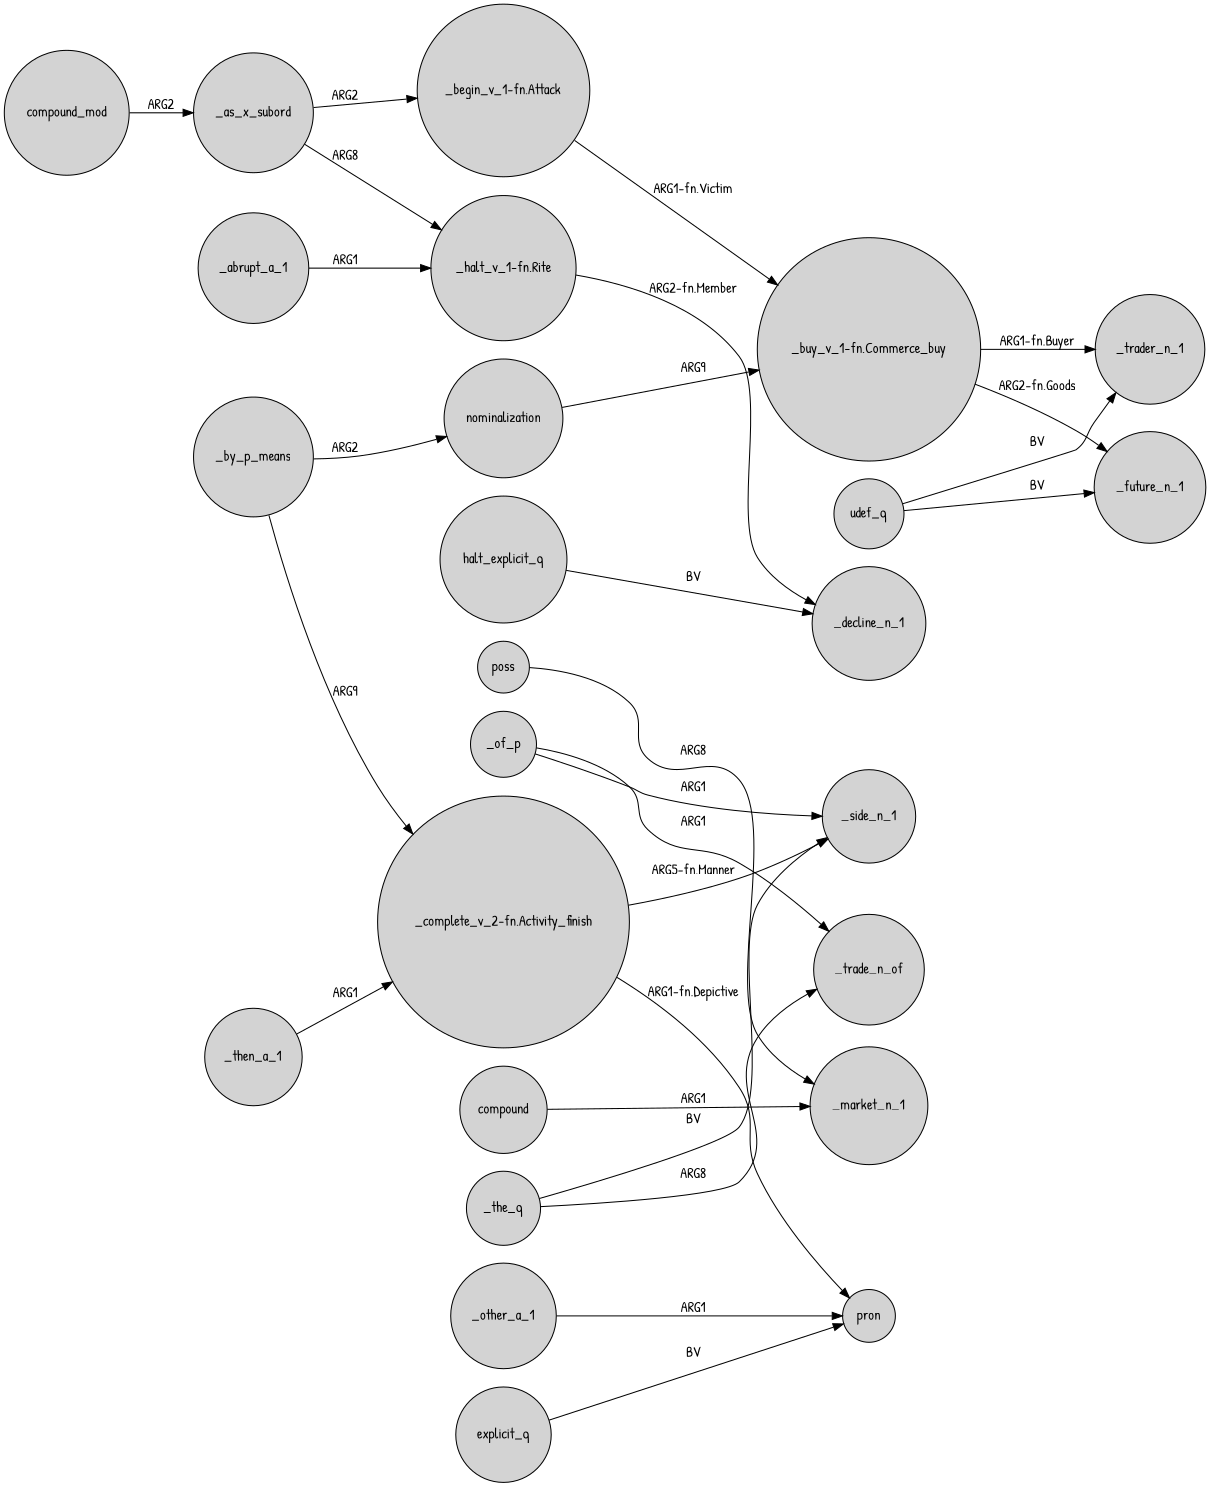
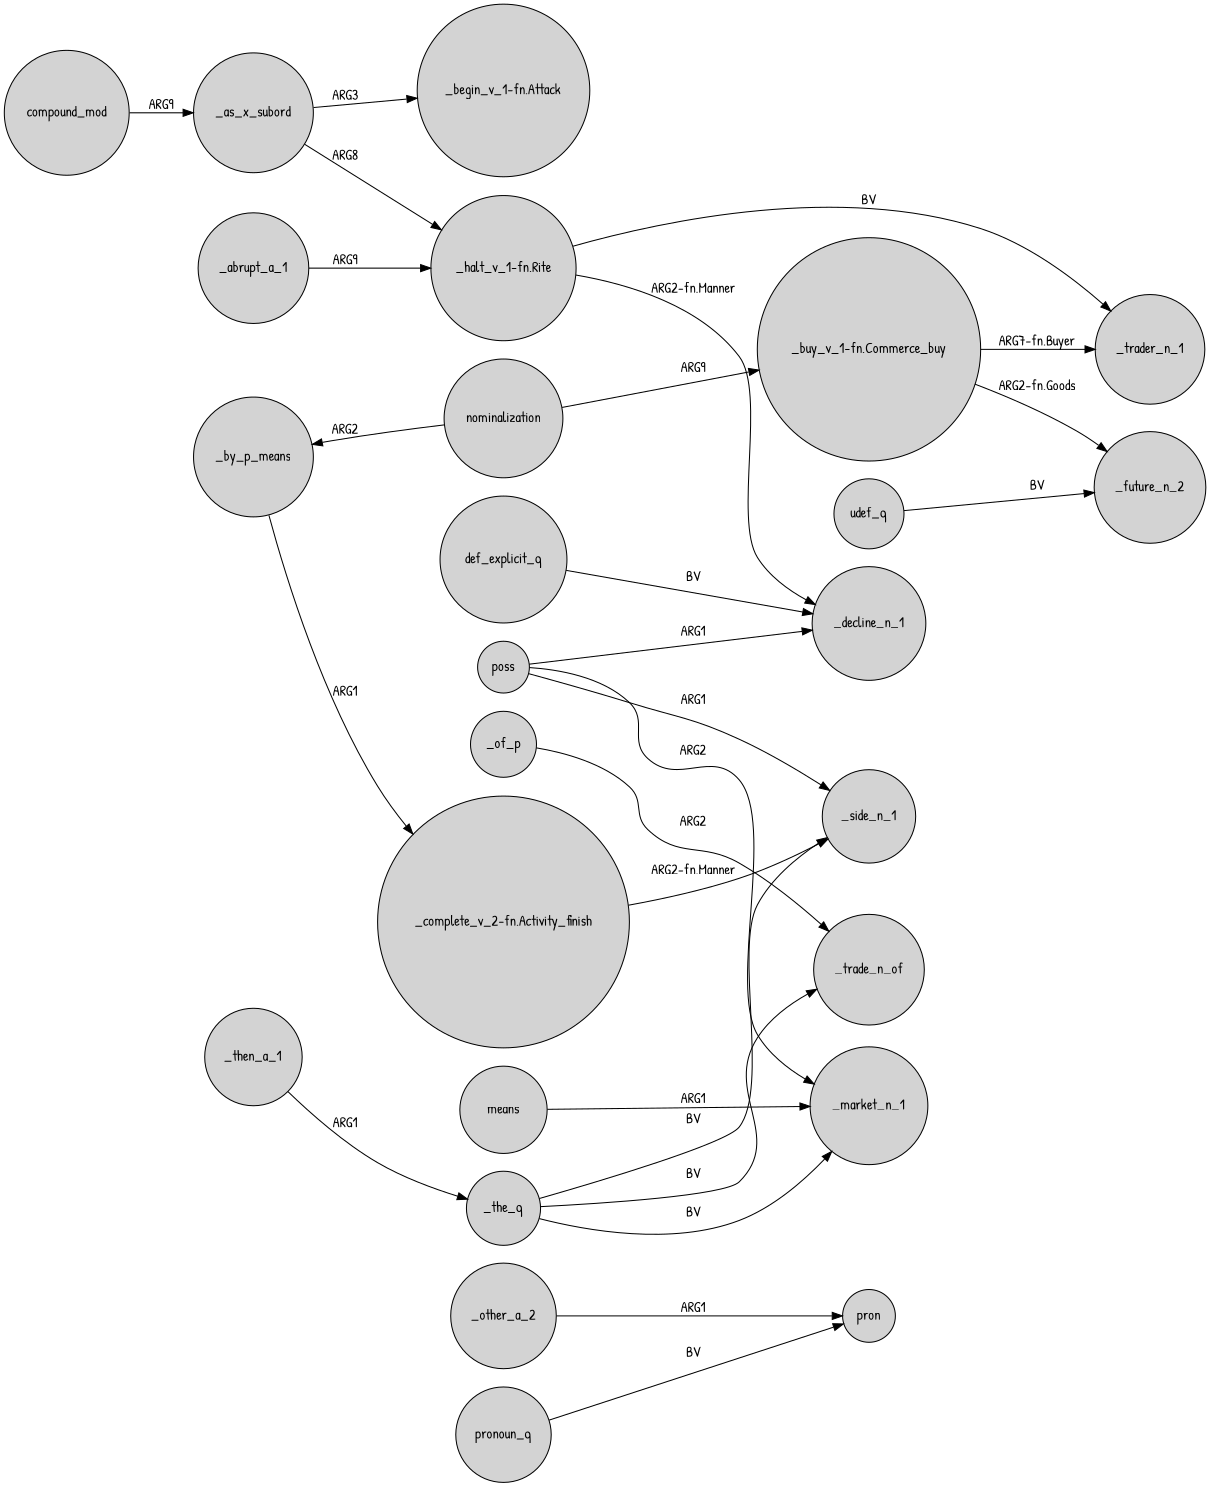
  digraph {
    fontname="Patrick Hand"
    rankdir=LR
    node [fontname="Patrick Hand" shape=circle style=filled]
    edge [fontname="Patrick Hand"]
    "_buy_v_1-fn.Commerce_buy"
    _trader_n_1
-   _future_n_1
+   _future_n_1 [label=_future_n_2]
    "_complete_v_2-fn.Activity_finish"
    pron
    _side_n_1
-   def_explicit_q [label=halt_explicit_q]
+   def_explicit_q
    _decline_n_1
    _as_x_subord
    "_begin_v_1-fn.Attack"
    "_halt_v_1-fn.Rite"
    udef_q
    nominalization
    _of_p
    _trade_n_of
    _abrupt_a_1
    _then_a_1
    n18 [label=compound_mod]
    _the_q
    _market_n_1
-   pronoun_q [label=explicit_q]
-   compound
+   pronoun_q
+   compound [label=means]
    _by_p_means
-   _other_a_1
+   _other_a_1 [label=_other_a_2]
    poss
-   "_buy_v_1-fn.Commerce_buy" -> _trader_n_1 [label="ARG1-fn.Buyer"]
+   "_buy_v_1-fn.Commerce_buy" -> _trader_n_1 [label="ARG7-fn.Buyer"]
    "_buy_v_1-fn.Commerce_buy" -> _future_n_1 [label="ARG2-fn.Goods"]
-   "_complete_v_2-fn.Activity_finish" -> pron [label="ARG1-fn.Depictive"]
-   "_complete_v_2-fn.Activity_finish" -> _side_n_1 [label="ARG5-fn.Manner"]
+   "_complete_v_2-fn.Activity_finish" -> _side_n_1 [label="ARG2-fn.Manner"]
    def_explicit_q -> _decline_n_1 [label=BV]
-   _as_x_subord -> "_begin_v_1-fn.Attack" [label=ARG2]
+   _as_x_subord -> "_begin_v_1-fn.Attack" [label=ARG3]
    _as_x_subord -> "_halt_v_1-fn.Rite" [label=ARG8]
-   "_begin_v_1-fn.Attack" -> "_buy_v_1-fn.Commerce_buy" [label="ARG1-fn.Victim"]
-   "_halt_v_1-fn.Rite" -> _decline_n_1 [label="ARG2-fn.Member"]
-   udef_q -> _trader_n_1 [label=BV]
+   "_halt_v_1-fn.Rite" -> _decline_n_1 [label="ARG2-fn.Manner"]
+   "_halt_v_1-fn.Rite" -> _trader_n_1 [label=BV]
    udef_q -> _future_n_1 [label=BV]
    nominalization -> "_buy_v_1-fn.Commerce_buy" [label=ARG9]
-   _of_p -> _side_n_1 [label=ARG1]
-   _of_p -> _trade_n_of [label=ARG1]
-   _abrupt_a_1 -> "_halt_v_1-fn.Rite" [label=ARG1]
-   _then_a_1 -> "_complete_v_2-fn.Activity_finish" [label=ARG1]
-   n18 -> _as_x_subord [label=ARG2]
+   poss -> _side_n_1 [label=ARG1]
+   _of_p -> _trade_n_of [label=ARG2]
+   _abrupt_a_1 -> "_halt_v_1-fn.Rite" [label=ARG9]
+   _then_a_1 -> _the_q [label=ARG1]
+   n18 -> _as_x_subord [label=ARG9]
    _the_q -> _side_n_1 [label=BV]
-   _the_q -> _trade_n_of [label=ARG8]
+   _the_q -> _trade_n_of [label=BV]
+   _the_q -> _market_n_1 [label=BV]
    pronoun_q -> pron [label=BV]
    compound -> _market_n_1 [label=ARG1]
-   _by_p_means -> "_complete_v_2-fn.Activity_finish" [label=ARG9]
-   _by_p_means -> nominalization [label=ARG2]
+   _by_p_means -> "_complete_v_2-fn.Activity_finish" [label=ARG1]
+   nominalization -> _by_p_means [label=ARG2]
    _other_a_1 -> pron [label=ARG1]
-   poss -> _market_n_1 [label=ARG8]
+   poss -> _decline_n_1 [label=ARG1]
+   poss -> _market_n_1 [label=ARG2]
  }
